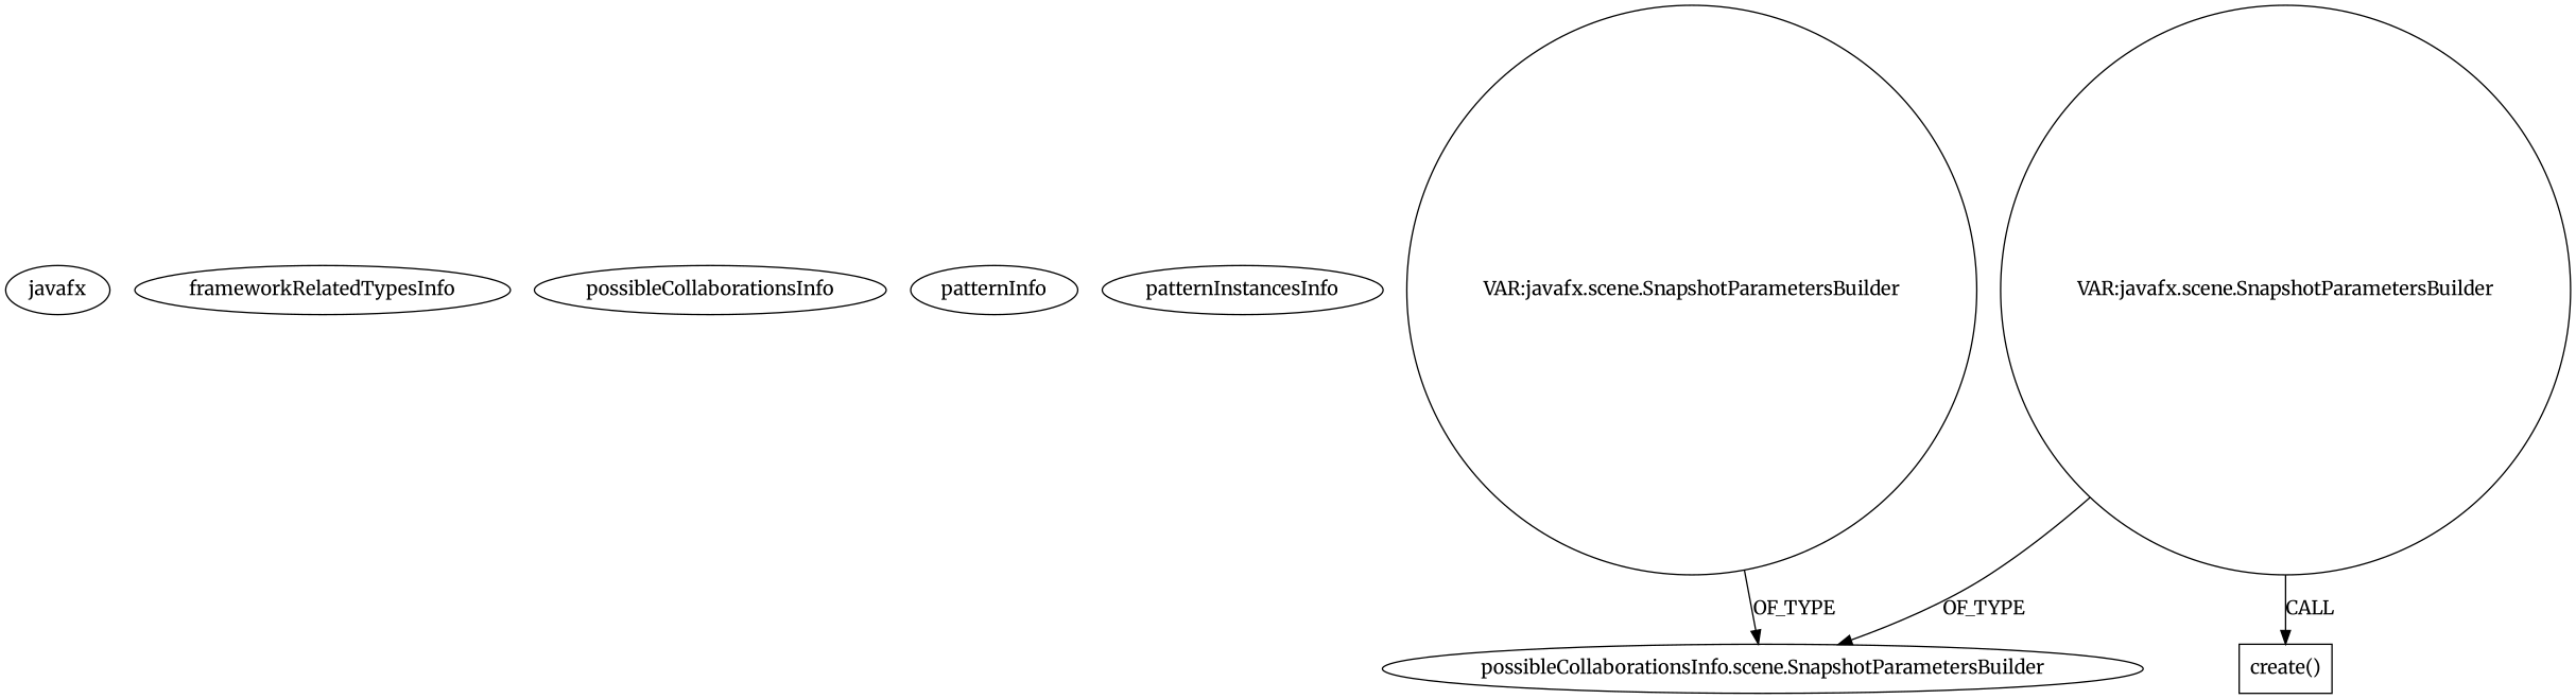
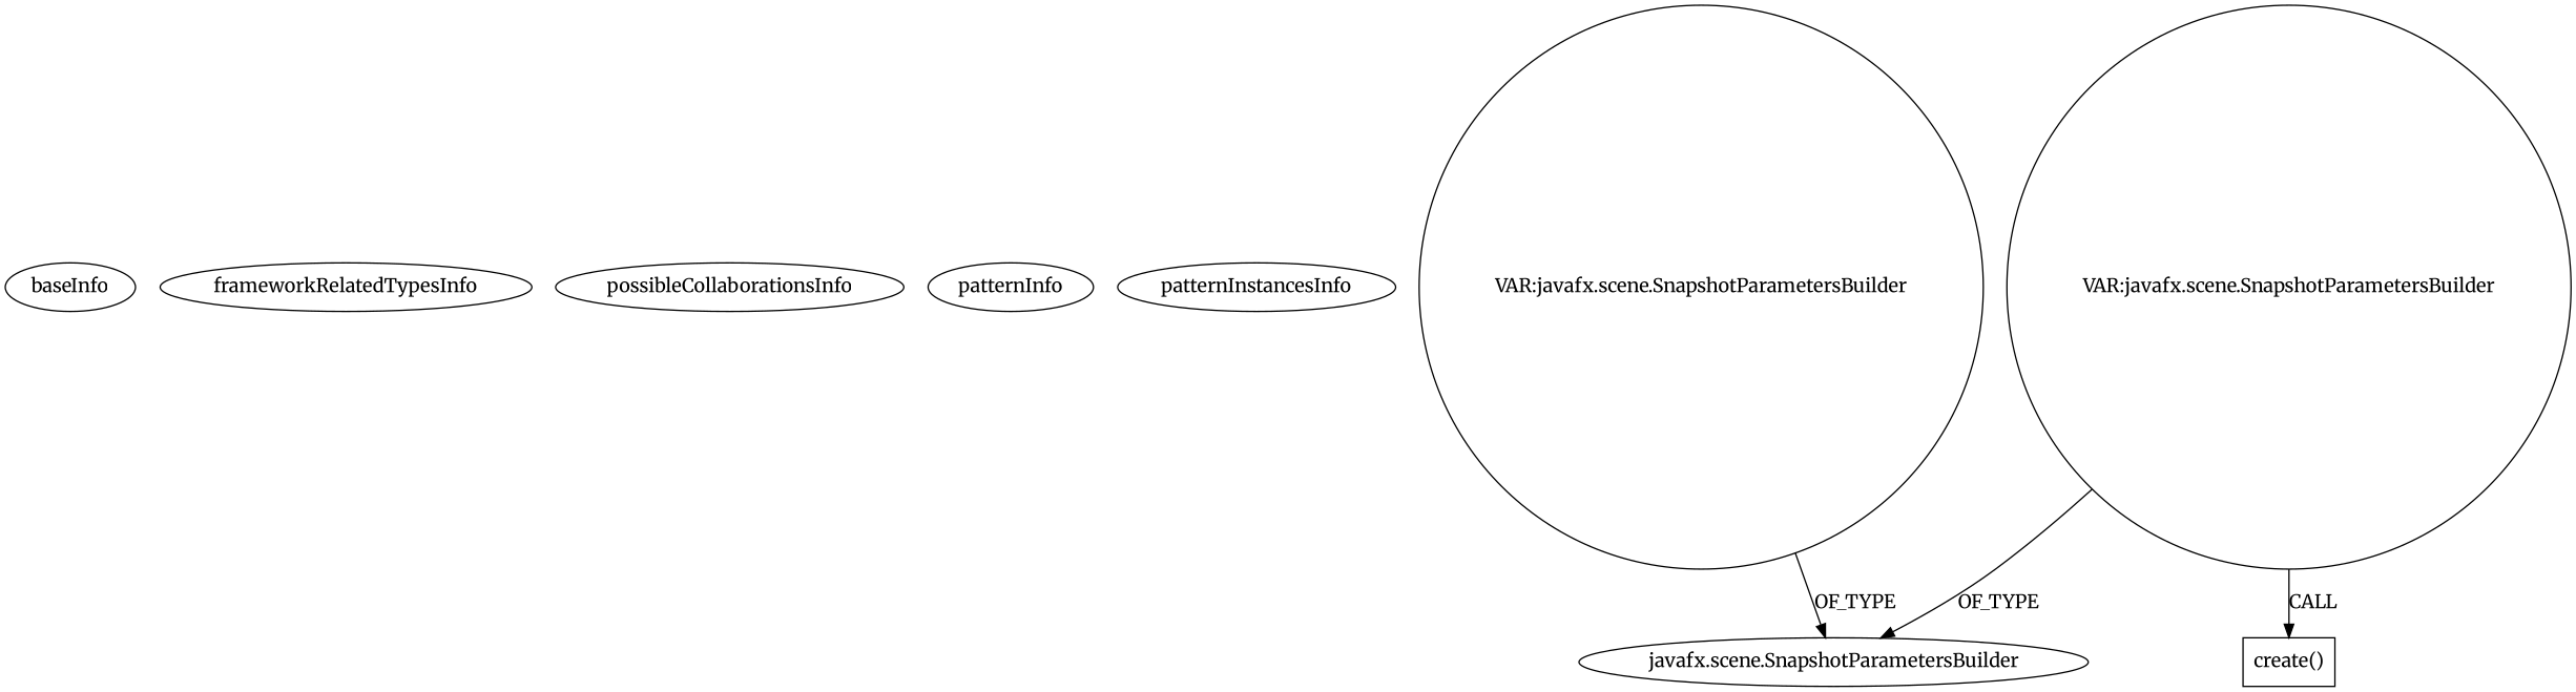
  digraph {
    fontname=Merriweather
    node [fontname=Merriweather]
    edge [fontname=Merriweather]
-   baseInfo [category=pattern graphId=4619 isAnonymous=false possibleRelation=false label=javafx]
+   baseInfo [category=pattern graphId=4619 isAnonymous=false possibleRelation=false]
    frameworkRelatedTypesInfo
    possibleCollaborationsInfo
    patternInfo [frequency=2.0 patternRootClient=null]
    patternInstancesInfo [0="HioLeong-DrawApp~/HioLeong-DrawApp/DrawApp-master/src/main/java/comp2013/hleong/drawapp/DrawApp.java~DrawApp~524" 1="HioLeong-DrawApp~/HioLeong-DrawApp/DrawApp-master/src/main/java/comp2013/hleong/drawapp/DrawApp.java~void init(javafx.stage.Stage)~527"]
-   n6 [isFrameworkType=false label="possibleCollaborationsInfo.scene.SnapshotParametersBuilder" vertexType=FRAMEWORK_CLASS_TYPE]
+   n6 [isFrameworkType=false label="javafx.scene.SnapshotParametersBuilder" vertexType=FRAMEWORK_CLASS_TYPE]
    n7 [isFrameworkType=false label="VAR:javafx.scene.SnapshotParametersBuilder" shape=circle vertexType=VARIABLE_EXPRESION]
    n8 [isFrameworkType=false label="VAR:javafx.scene.SnapshotParametersBuilder" shape=circle vertexType=VARIABLE_EXPRESION]
    n9 [isFrameworkType=false label="create()" shape=box vertexType=INSIDE_CALL]
    n7 -> n6 [label=OF_TYPE]
    n8 -> n6 [label=OF_TYPE]
    n8 -> n9 [label=CALL]
  }
